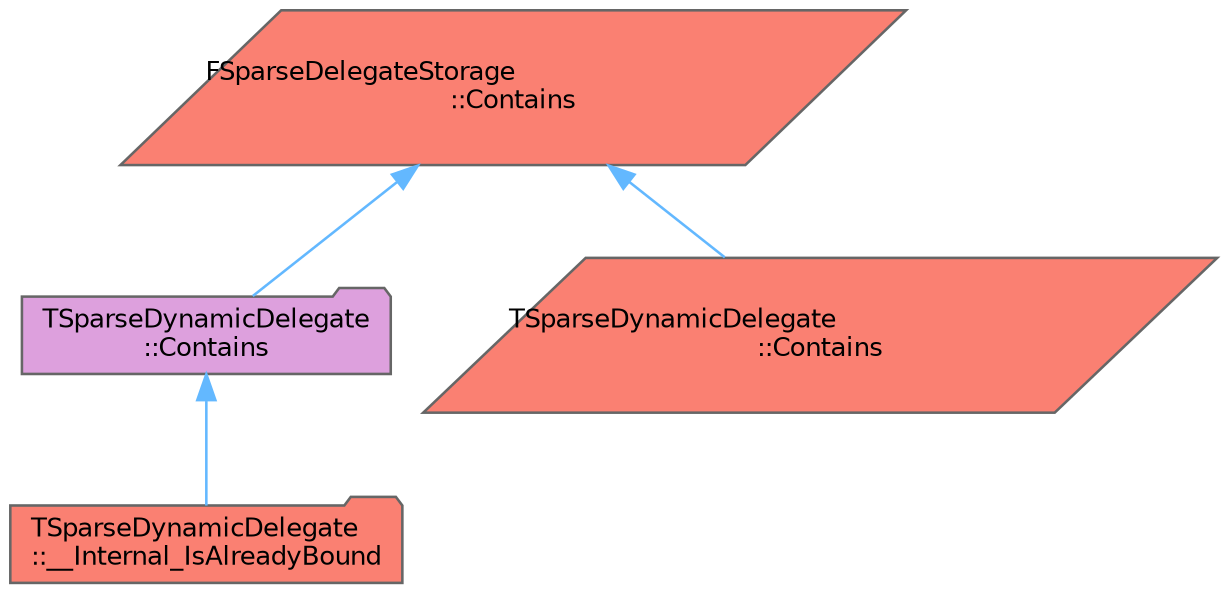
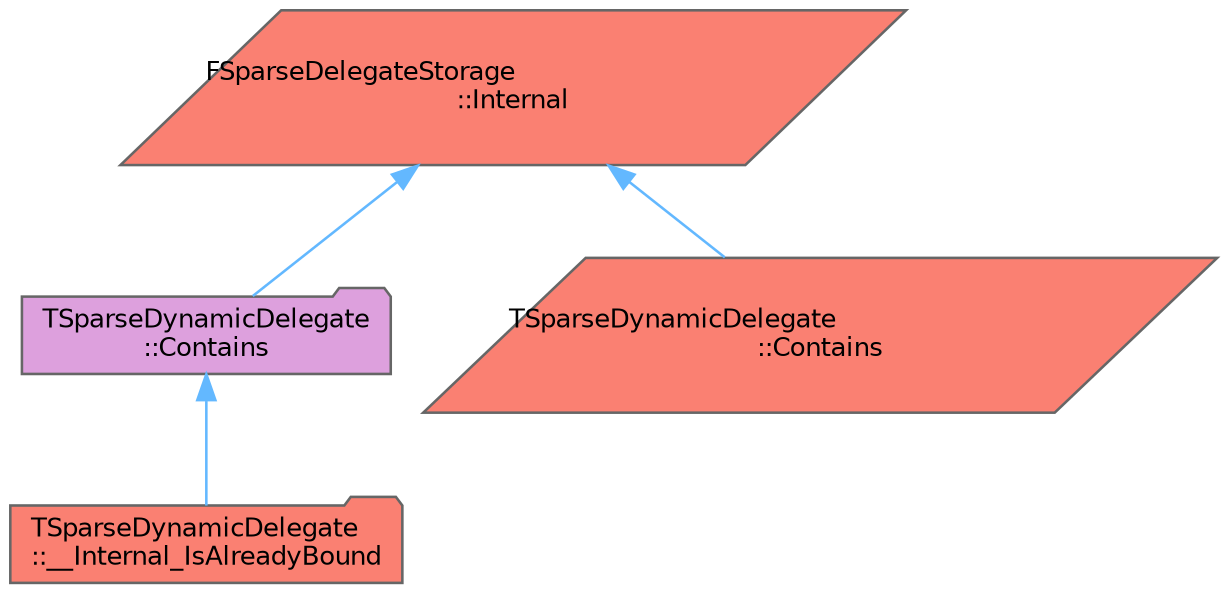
  digraph {
    rankdir=TB
    node [color=grey40 fillcolor=salmon fontname=Helvetica fontsize=10 shape=parallelogram style=filled]
    edge [color=steelblue1 dir=back fontname=Helvetica fontsize=10 labelfontname=Helvetica labelfontsize=10 style=solid]
-   n1 [color=gray40 fontcolor=black height=0.2 label="FSparseDelegateStorage\l::Contains" width=0.4]
+   n1 [color=gray40 fontcolor=black height=0.2 label="FSparseDelegateStorage\l::Internal" width=0.4]
    n2 [fillcolor=plum height=0.2 label="TSparseDynamicDelegate\l::Contains" shape=folder width=0.4]
    n3 [height=0.2 label="TSparseDynamicDelegate\l::Contains" width=0.4]
    n4 [height=0.2 label="TSparseDynamicDelegate\l::__Internal_IsAlreadyBound" shape=folder width=0.4]
    n1 -> n2
    n1 -> n3
    n2 -> n4
  }
